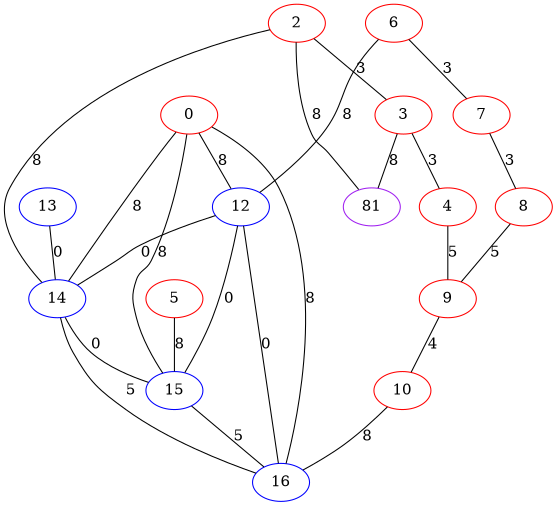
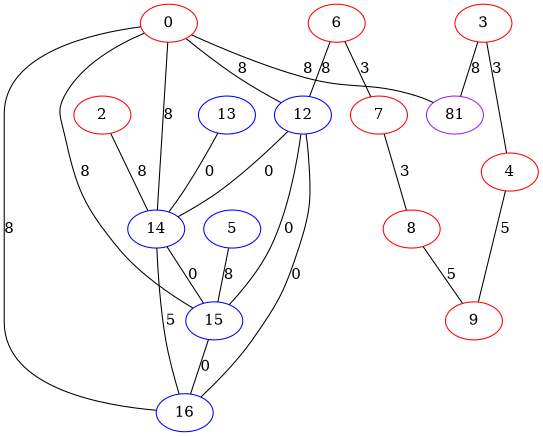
  graph {
    node [color=red weight=1]
    12 [color=blue weight=3]
    0
    14 [color=blue weight=3]
    15 [color=blue weight=3]
    16 [color=blue weight=3]
    13 [color=blue weight=3]
    2
    3
    n9 [color=purple label=81 weight=4]
    4
    9
-   5
+   5 [color=blue]
    6
    7
    8
-   10
    12 -- 14 [label=0]
    12 -- 15 [label=0]
    12 -- 16 [label=0]
    0 -- 12 [label=8]
    0 -- 14 [label=8]
    0 -- 15 [label=8]
    0 -- 16 [label=8]
    14 -- 15 [label=0]
    14 -- 16 [label=5]
-   15 -- 16 [label=5]
+   15 -- 16 [label=0]
    13 -- 14 [label=0]
    2 -- 14 [label=8]
-   2 -- 3 [label=3]
-   2 -- n9 [label=8]
+   0 -- n9 [label=8]
    3 -- n9 [label=8]
    3 -- 4 [label=3]
    4 -- 9 [label=5]
-   9 -- 10 [label=4]
    5 -- 15 [label=8]
    6 -- 12 [label=8]
    6 -- 7 [label=3]
    7 -- 8 [label=3]
    8 -- 9 [label=5]
-   10 -- 16 [label=8]
  }
